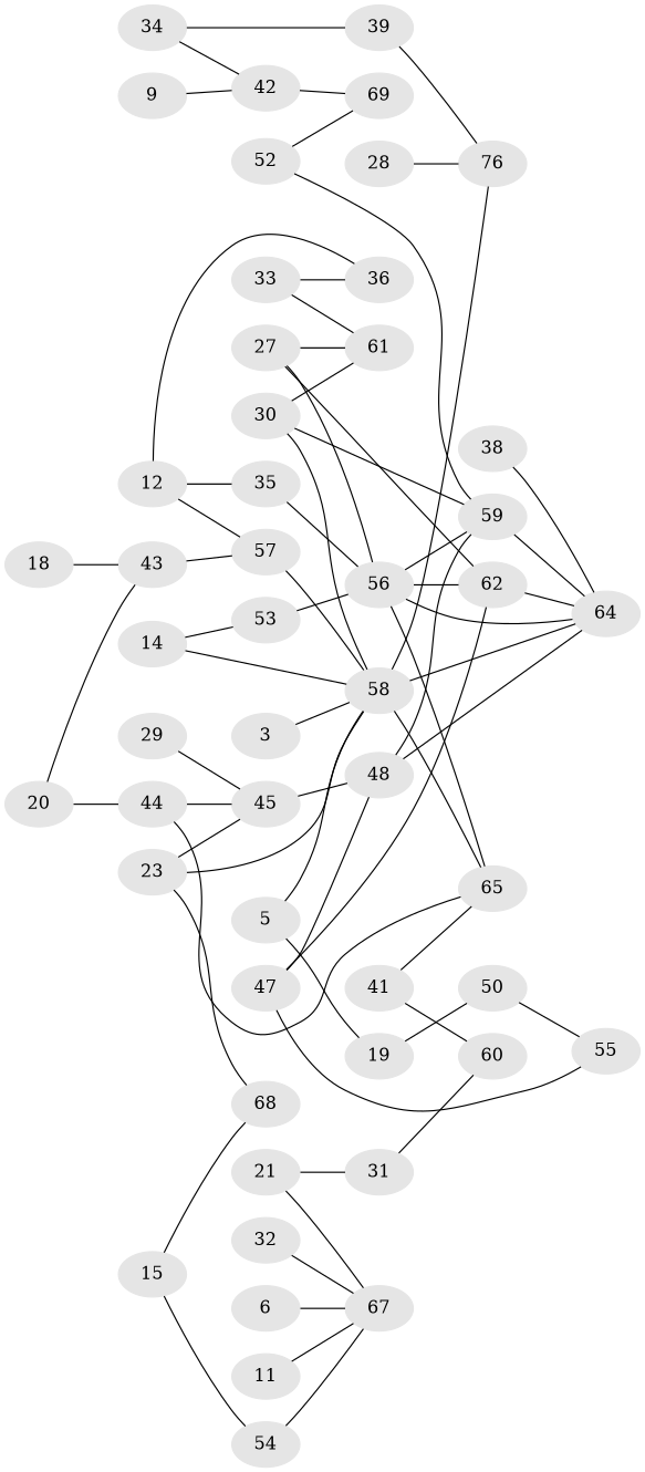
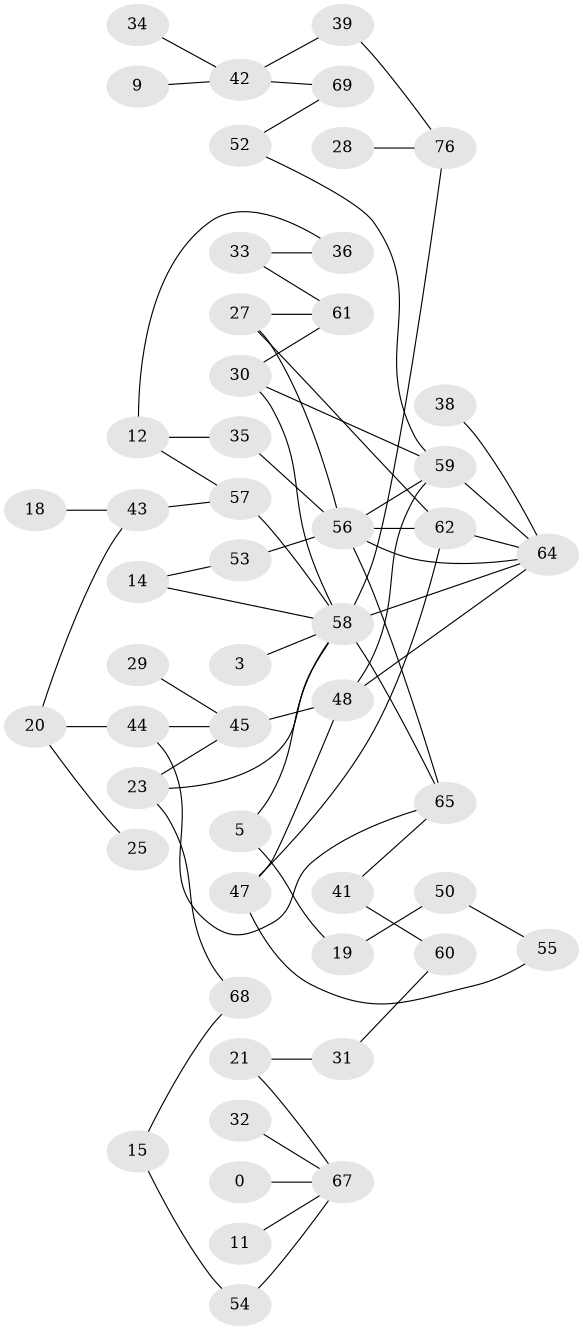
  graph {
    rankdir=LR
    node [color=gray90 style=filled]
    edge [weight=1.0]
    3
    58
    n3 [label=76]
    64
    65
    5
    19
    50
-   6
+   6 [label=0]
    67
    9
    42
    69
    11
    12
    35
    36
    57
    56
    14
    53
    15
    54
    68
    18
    43
    55
    20
+   25
    44
    45
    21
    31
    60
    23
    48
    27
    61
    62
    59
    28
    29
    30
    32
    33
    34
    39
    38
    41
    47
    52
    3 -- 58
    58 -- n3
    58 -- 64
    58 -- 65
    5 -- 58
    5 -- 19
    19 -- 50
    50 -- 55
    6 -- 67
    9 -- 42
    42 -- 69
    11 -- 67
    12 -- 35
    12 -- 36
    12 -- 57
    35 -- 56
    57 -- 58
    56 -- 64
    56 -- 65
    56 -- 62
    56 -- 59
    14 -- 58
    14 -- 53
    53 -- 56
    15 -- 54
    15 -- 68
    54 -- 67
    18 -- 43
    43 -- 57
    20 -- 43
+   20 -- 25
    20 -- 44
    44 -- 65
    44 -- 45
    45 -- 48
    21 -- 67
    21 -- 31
    31 -- 60
    23 -- 58
    23 -- 68
    23 -- 45
    48 -- 64
    48 -- 59
    27 -- 56
    27 -- 61
    27 -- 62
    62 -- 64
    59 -- 64
    28 -- n3
    29 -- 45
    30 -- 58
    30 -- 61
    30 -- 59
    32 -- 67
    33 -- 36
    33 -- 61
    34 -- 42
-   34 -- 39
+   42 -- 39
    39 -- n3
    38 -- 64
    41 -- 65
    41 -- 60
    47 -- 55
    47 -- 48
    47 -- 62
    52 -- 69
    52 -- 59
  }
